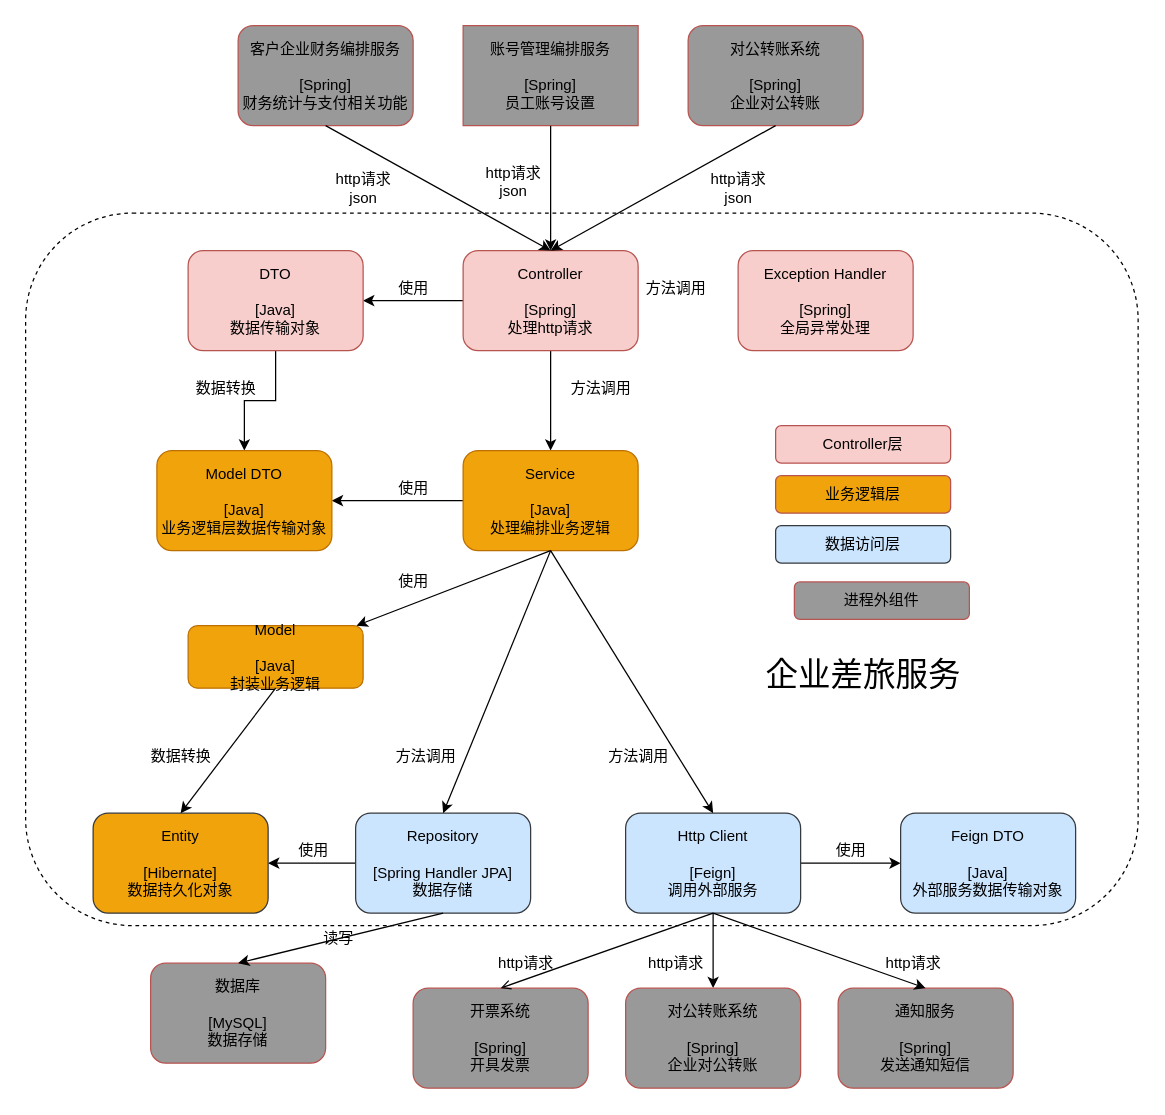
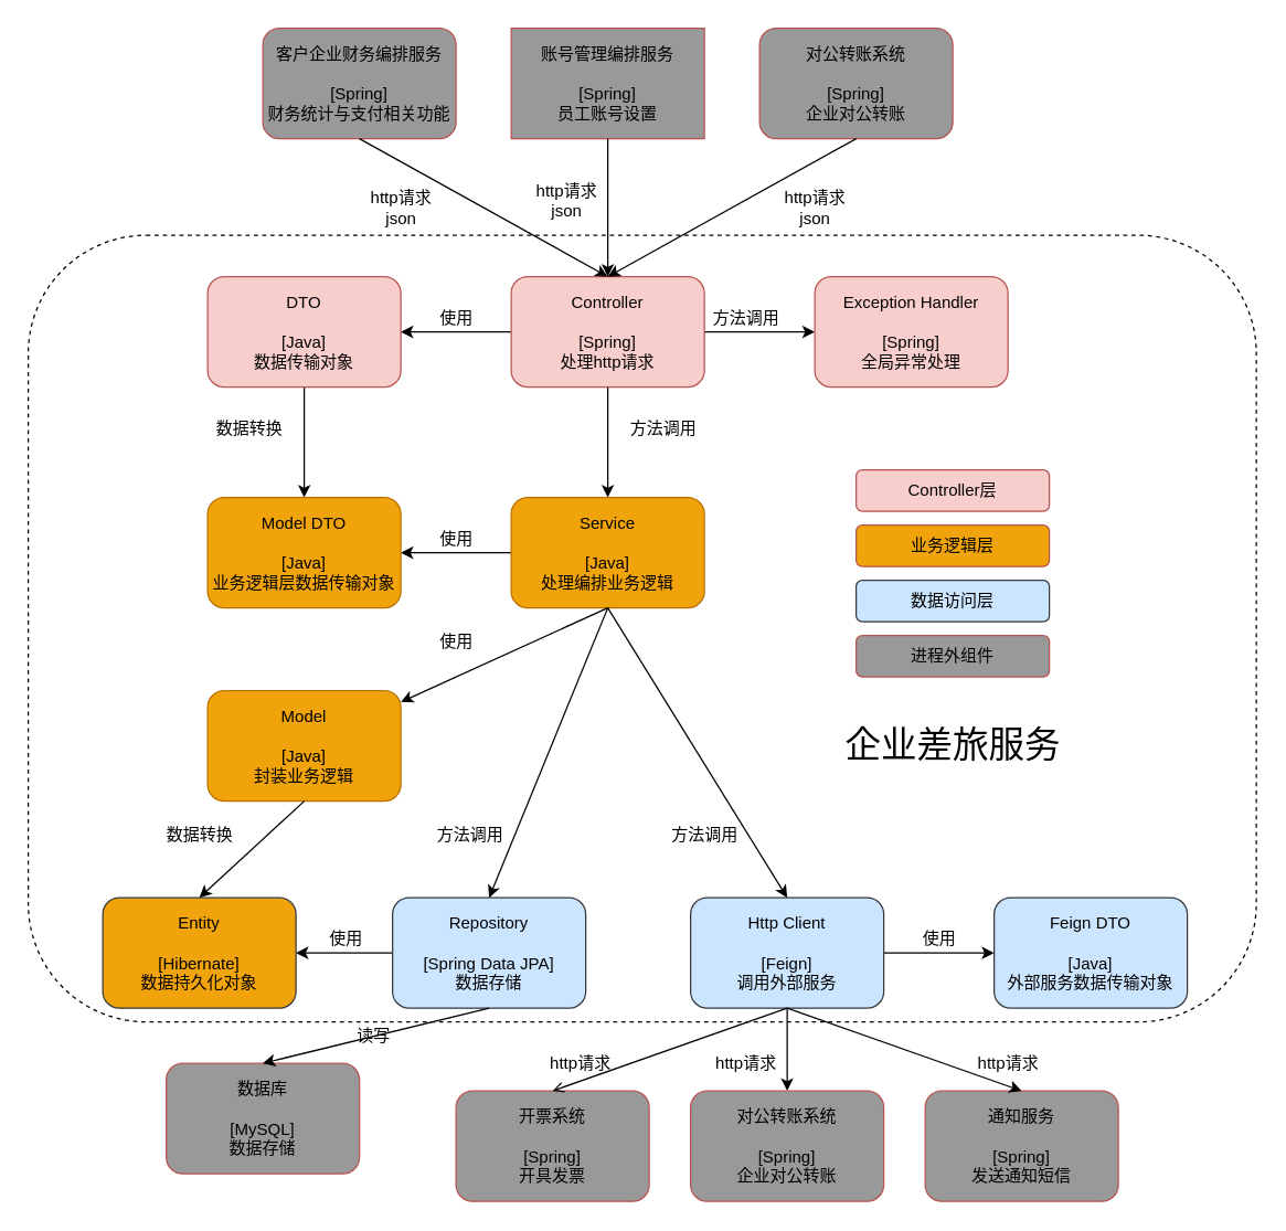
  <mxCell id="0" />
  <mxCell id="1" parent="0" />
  <mxCell id="2" value="" style="rounded=1;whiteSpace=wrap;html=1;fontColor=#000000;fillColor=none;dashed=1;" vertex="1" parent="1"><mxGeometry x="20" y="170" width="890" height="570" as="geometry" /></mxCell>
+ <mxCell id="3" style="edgeStyle=orthogonalEdgeStyle;rounded=0;orthogonalLoop=1;jettySize=auto;html=1;entryX=0;entryY=0.5;entryDx=0;entryDy=0;fontColor=#000000;" edge="1" parent="1" source="6" target="9"><mxGeometry relative="1" as="geometry" /></mxCell>
  <mxCell id="4" style="edgeStyle=orthogonalEdgeStyle;rounded=0;orthogonalLoop=1;jettySize=auto;html=1;entryX=1;entryY=0.5;entryDx=0;entryDy=0;fontColor=#000000;" edge="1" parent="1" source="6" target="8"><mxGeometry relative="1" as="geometry" /></mxCell>
  <mxCell id="5" value="" style="edgeStyle=orthogonalEdgeStyle;rounded=0;orthogonalLoop=1;jettySize=auto;html=1;fontColor=#000000;" edge="1" parent="1" source="6" target="14"><mxGeometry relative="1" as="geometry" /></mxCell>
  <mxCell id="6" value="Controller&lt;br&gt;&lt;br&gt;[Spring]&lt;br&gt;处理http请求" style="rounded=1;whiteSpace=wrap;html=1;fillColor=#f8cecc;noLabel=0;comic=0;recursiveResize=1;strokeColor=#b85450;" vertex="1" parent="1"><mxGeometry x="370" y="200" width="140" height="80" as="geometry" /></mxCell>
  <mxCell id="7" value="" style="edgeStyle=orthogonalEdgeStyle;rounded=0;orthogonalLoop=1;jettySize=auto;html=1;fontColor=#000000;" edge="1" parent="1" source="8" target="26"><mxGeometry relative="1" as="geometry" /></mxCell>
  <mxCell id="8" value="DTO&lt;br&gt;&lt;br&gt;[Java]&lt;br&gt;数据传输对象" style="rounded=1;whiteSpace=wrap;html=1;fillColor=#f8cecc;noLabel=0;comic=0;recursiveResize=1;strokeColor=#b85450;" vertex="1" parent="1"><mxGeometry x="150" y="200" width="140" height="80" as="geometry" /></mxCell>
  <mxCell id="9" value="Exception Handler&lt;br&gt;&lt;br&gt;[Spring]&lt;br&gt;全局异常处理" style="rounded=1;whiteSpace=wrap;html=1;fillColor=#f8cecc;noLabel=0;comic=0;recursiveResize=1;strokeColor=#b85450;" vertex="1" parent="1"><mxGeometry x="590" y="200" width="140" height="80" as="geometry" /></mxCell>
  <mxCell id="10" value="方法调用" style="text;html=1;align=center;verticalAlign=middle;resizable=0;points=[];autosize=1;strokeColor=none;fillColor=none;fontColor=#000000;" vertex="1" parent="1"><mxGeometry x="510" y="220" width="60" height="20" as="geometry" /></mxCell>
  <mxCell id="11" value="使用" style="text;html=1;align=center;verticalAlign=middle;resizable=0;points=[];autosize=1;strokeColor=none;fillColor=none;fontColor=#000000;" vertex="1" parent="1"><mxGeometry x="310" y="220" width="40" height="20" as="geometry" /></mxCell>
  <mxCell id="12" value="http请求&lt;br&gt;json" style="text;html=1;align=center;verticalAlign=middle;resizable=0;points=[];autosize=1;strokeColor=none;fillColor=none;fontColor=#000000;" vertex="1" parent="1"><mxGeometry x="260" y="135" width="60" height="30" as="geometry" /></mxCell>
  <mxCell id="13" value="" style="edgeStyle=orthogonalEdgeStyle;rounded=0;orthogonalLoop=1;jettySize=auto;html=1;fontColor=#000000;" edge="1" parent="1" source="14" target="26"><mxGeometry relative="1" as="geometry" /></mxCell>
  <mxCell id="14" value="Service&lt;br&gt;&lt;br&gt;[Java]&lt;br&gt;处理编排业务逻辑" style="rounded=1;whiteSpace=wrap;html=1;fillColor=#f0a30a;noLabel=0;comic=0;recursiveResize=1;strokeColor=#BD7000;fontColor=#000000;" vertex="1" parent="1"><mxGeometry x="370" y="360" width="140" height="80" as="geometry" /></mxCell>
- <mxCell id="15" value="Model&lt;br&gt;&lt;br&gt;[Java]&lt;br&gt;封装业务逻辑" style="rounded=1;whiteSpace=wrap;html=1;fillColor=#f0a30a;noLabel=0;comic=0;recursiveResize=1;strokeColor=#BD7000;fontColor=#000000;" vertex="1" parent="1"><mxGeometry x="150" y="500" width="140" height="50" as="geometry" /></mxCell>
+ <mxCell id="15" value="Model&lt;br&gt;&lt;br&gt;[Java]&lt;br&gt;封装业务逻辑" style="rounded=1;whiteSpace=wrap;html=1;fillColor=#f0a30a;noLabel=0;comic=0;recursiveResize=1;strokeColor=#BD7000;fontColor=#000000;" vertex="1" parent="1"><mxGeometry x="150" y="500" width="140" height="80" as="geometry" /></mxCell>
  <mxCell id="16" value="方法调用" style="text;html=1;align=center;verticalAlign=middle;resizable=0;points=[];autosize=1;strokeColor=none;fillColor=none;fontColor=#000000;" vertex="1" parent="1"><mxGeometry x="450" y="300" width="60" height="20" as="geometry" /></mxCell>
  <mxCell id="17" value="使用" style="text;html=1;align=center;verticalAlign=middle;resizable=0;points=[];autosize=1;strokeColor=none;fillColor=none;fontColor=#000000;" vertex="1" parent="1"><mxGeometry x="310" y="455" width="40" height="20" as="geometry" /></mxCell>
  <mxCell id="18" value="" style="edgeStyle=orthogonalEdgeStyle;rounded=0;orthogonalLoop=1;jettySize=auto;html=1;fontColor=#000000;" edge="1" parent="1" source="19" target="20"><mxGeometry relative="1" as="geometry" /></mxCell>
- <mxCell id="19" value="Repository&lt;br&gt;&lt;br&gt;[Spring Handler JPA]&lt;br&gt;数据存储" style="rounded=1;whiteSpace=wrap;html=1;fillColor=#cce5ff;noLabel=0;comic=0;recursiveResize=1;strokeColor=#36393d;" vertex="1" parent="1"><mxGeometry x="284" y="650" width="140" height="80" as="geometry" /></mxCell>
+ <mxCell id="19" value="Repository&lt;br&gt;&lt;br&gt;[Spring Data JPA]&lt;br&gt;数据存储" style="rounded=1;whiteSpace=wrap;html=1;fillColor=#cce5ff;noLabel=0;comic=0;recursiveResize=1;strokeColor=#36393d;" vertex="1" parent="1"><mxGeometry x="284" y="650" width="140" height="80" as="geometry" /></mxCell>
  <mxCell id="20" value="Entity&lt;br&gt;&lt;br&gt;[Hibernate]&lt;br&gt;数据持久化对象" style="rounded=1;whiteSpace=wrap;html=1;fillColor=#f0a30a;noLabel=0;comic=0;recursiveResize=1;strokeColor=#36393d;" vertex="1" parent="1"><mxGeometry x="74" y="650" width="140" height="80" as="geometry" /></mxCell>
  <mxCell id="21" value="使用" style="text;html=1;align=center;verticalAlign=middle;resizable=0;points=[];autosize=1;strokeColor=none;fillColor=none;fontColor=#000000;" vertex="1" parent="1"><mxGeometry x="230" y="670" width="40" height="20" as="geometry" /></mxCell>
  <mxCell id="22" value="" style="endArrow=classic;html=1;rounded=0;fontColor=#000000;exitX=0.5;exitY=1;exitDx=0;exitDy=0;entryX=0.5;entryY=0;entryDx=0;entryDy=0;" edge="1" parent="1" source="15" target="20"><mxGeometry width="50" height="50" relative="1" as="geometry"><mxPoint x="40" y="590" as="sourcePoint" /><mxPoint x="90" y="540" as="targetPoint" /></mxGeometry></mxCell>
  <mxCell id="23" value="数据转换" style="text;html=1;align=center;verticalAlign=middle;resizable=0;points=[];autosize=1;strokeColor=none;fillColor=none;fontColor=#000000;" vertex="1" parent="1"><mxGeometry x="114" y="595" width="60" height="20" as="geometry" /></mxCell>
  <mxCell id="24" value="" style="endArrow=classic;html=1;rounded=0;fontColor=#000000;exitX=0.5;exitY=1;exitDx=0;exitDy=0;entryX=0.5;entryY=0;entryDx=0;entryDy=0;" edge="1" parent="1" source="14" target="19"><mxGeometry width="50" height="50" relative="1" as="geometry"><mxPoint x="340" y="530" as="sourcePoint" /><mxPoint x="240" y="640" as="targetPoint" /></mxGeometry></mxCell>
  <mxCell id="25" value="方法调用" style="text;html=1;align=center;verticalAlign=middle;resizable=0;points=[];autosize=1;strokeColor=none;fillColor=none;fontColor=#000000;" vertex="1" parent="1"><mxGeometry x="310" y="595" width="60" height="20" as="geometry" /></mxCell>
- <mxCell id="26" value="Model DTO&lt;br&gt;&lt;br&gt;[Java]&lt;br&gt;业务逻辑层数据传输对象" style="rounded=1;whiteSpace=wrap;html=1;fillColor=#f0a30a;noLabel=0;comic=0;recursiveResize=1;strokeColor=#BD7000;fontColor=#000000;" vertex="1" parent="1"><mxGeometry x="125" y="360" width="140" height="80" as="geometry" /></mxCell>
+ <mxCell id="26" value="Model DTO&lt;br&gt;&lt;br&gt;[Java]&lt;br&gt;业务逻辑层数据传输对象" style="rounded=1;whiteSpace=wrap;html=1;fillColor=#f0a30a;noLabel=0;comic=0;recursiveResize=1;strokeColor=#BD7000;fontColor=#000000;" vertex="1" parent="1"><mxGeometry x="150" y="360" width="140" height="80" as="geometry" /></mxCell>
  <mxCell id="27" value="数据转换" style="text;html=1;align=center;verticalAlign=middle;resizable=0;points=[];autosize=1;strokeColor=none;fillColor=none;fontColor=#000000;" vertex="1" parent="1"><mxGeometry x="150" y="300" width="60" height="20" as="geometry" /></mxCell>
  <mxCell id="28" value="" style="endArrow=classic;html=1;rounded=0;fontColor=#000000;exitX=0.5;exitY=1;exitDx=0;exitDy=0;" edge="1" parent="1" source="14" target="15"><mxGeometry width="50" height="50" relative="1" as="geometry"><mxPoint x="230" y="530" as="sourcePoint" /><mxPoint x="130" y="640" as="targetPoint" /></mxGeometry></mxCell>
  <mxCell id="29" value="使用" style="text;html=1;align=center;verticalAlign=middle;resizable=0;points=[];autosize=1;strokeColor=none;fillColor=none;fontColor=#000000;" vertex="1" parent="1"><mxGeometry x="310" y="380" width="40" height="20" as="geometry" /></mxCell>
  <mxCell id="30" value="客户企业财务编排服务&lt;br&gt;&lt;br&gt;[Spring]&lt;br&gt;财务统计与支付相关功能" style="rounded=1;whiteSpace=wrap;html=1;fillColor=#999999;noLabel=0;comic=0;recursiveResize=1;strokeColor=#b85450;" vertex="1" parent="1"><mxGeometry x="190" y="20" width="140" height="80" as="geometry" /></mxCell>
  <mxCell id="31" value="账号管理编排服务&lt;br&gt;&lt;br&gt;[Spring]&lt;br&gt;员工账号设置" style="whiteSpace=wrap;html=1;fillColor=#999999;noLabel=0;comic=0;recursiveResize=1;strokeColor=#b85450;rounded=0;" vertex="1" parent="1"><mxGeometry x="370" y="20" width="140" height="80" as="geometry" /></mxCell>
  <mxCell id="32" value="" style="endArrow=classic;html=1;rounded=0;fontColor=#000000;exitX=0.5;exitY=1;exitDx=0;exitDy=0;entryX=0.5;entryY=0;entryDx=0;entryDy=0;" edge="1" parent="1" source="30" target="6"><mxGeometry width="50" height="50" relative="1" as="geometry"><mxPoint x="415" y="480" as="sourcePoint" /><mxPoint x="300" y="390" as="targetPoint" /></mxGeometry></mxCell>
  <mxCell id="33" value="" style="endArrow=classic;html=1;rounded=0;fontColor=#000000;exitX=0.5;exitY=1;exitDx=0;exitDy=0;" edge="1" parent="1" source="31"><mxGeometry width="50" height="50" relative="1" as="geometry"><mxPoint x="510" y="180" as="sourcePoint" /><mxPoint x="440" y="200" as="targetPoint" /></mxGeometry></mxCell>
  <mxCell id="34" value="http请求&lt;br&gt;json" style="text;html=1;align=center;verticalAlign=middle;resizable=0;points=[];autosize=1;strokeColor=none;fillColor=none;fontColor=#000000;" vertex="1" parent="1"><mxGeometry x="380" y="130" width="60" height="30" as="geometry" /></mxCell>
  <mxCell id="35" value="数据库&lt;br&gt;&lt;br&gt;[MySQL]&lt;br&gt;数据存储" style="rounded=1;whiteSpace=wrap;html=1;fillColor=#999999;noLabel=0;comic=0;recursiveResize=1;strokeColor=#b85450;" vertex="1" parent="1"><mxGeometry x="120" y="770" width="140" height="80" as="geometry" /></mxCell>
  <mxCell id="36" value="读写" style="text;html=1;align=center;verticalAlign=middle;resizable=0;points=[];autosize=1;strokeColor=none;fillColor=none;fontColor=#000000;" vertex="1" parent="1"><mxGeometry x="250" y="740" width="40" height="20" as="geometry" /></mxCell>
  <mxCell id="37" value="" style="edgeStyle=orthogonalEdgeStyle;rounded=0;orthogonalLoop=1;jettySize=auto;html=1;fontColor=#000000;" edge="1" parent="1" source="39" target="47"><mxGeometry relative="1" as="geometry" /></mxCell>
  <mxCell id="38" value="" style="edgeStyle=orthogonalEdgeStyle;rounded=0;orthogonalLoop=1;jettySize=auto;html=1;fontColor=#000000;" edge="1" parent="1" source="39" target="54"><mxGeometry relative="1" as="geometry" /></mxCell>
  <mxCell id="39" value="Http Client&lt;br&gt;&lt;br&gt;[Feign]&lt;br&gt;调用外部服务" style="rounded=1;whiteSpace=wrap;html=1;fillColor=#cce5ff;noLabel=0;comic=0;recursiveResize=1;strokeColor=#36393d;" vertex="1" parent="1"><mxGeometry x="500" y="650" width="140" height="80" as="geometry" /></mxCell>
  <mxCell id="40" value="" style="endArrow=classic;html=1;rounded=0;fontColor=#000000;exitX=0.5;exitY=1;exitDx=0;exitDy=0;entryX=0.5;entryY=0;entryDx=0;entryDy=0;" edge="1" parent="1" source="14" target="39"><mxGeometry width="50" height="50" relative="1" as="geometry"><mxPoint x="540" y="570" as="sourcePoint" /><mxPoint x="590" y="520" as="targetPoint" /></mxGeometry></mxCell>
  <mxCell id="41" value="对公转账系统&lt;br&gt;&lt;br&gt;[Spring]&lt;br&gt;企业对公转账" style="rounded=1;whiteSpace=wrap;html=1;fillColor=#999999;noLabel=0;comic=0;recursiveResize=1;strokeColor=#b85450;" vertex="1" parent="1"><mxGeometry x="550" y="20" width="140" height="80" as="geometry" /></mxCell>
  <mxCell id="42" value="" style="endArrow=classic;html=1;rounded=0;fontColor=#000000;exitX=0.5;exitY=1;exitDx=0;exitDy=0;entryX=0.5;entryY=0;entryDx=0;entryDy=0;" edge="1" parent="1" source="41" target="6"><mxGeometry width="50" height="50" relative="1" as="geometry"><mxPoint x="380" y="310" as="sourcePoint" /><mxPoint x="430" y="260" as="targetPoint" /></mxGeometry></mxCell>
  <mxCell id="43" value="http请求&lt;br&gt;json" style="text;html=1;align=center;verticalAlign=middle;resizable=0;points=[];autosize=1;strokeColor=none;fillColor=none;fontColor=#000000;" vertex="1" parent="1"><mxGeometry x="560" y="135" width="60" height="30" as="geometry" /></mxCell>
  <mxCell id="44" value="" style="endArrow=classic;html=1;rounded=0;fontColor=#000000;exitX=0.5;exitY=1;exitDx=0;exitDy=0;entryX=0.5;entryY=0;entryDx=0;entryDy=0;" edge="1" parent="1" source="19" target="35"><mxGeometry width="50" height="50" relative="1" as="geometry"><mxPoint x="70" y="830" as="sourcePoint" /><mxPoint x="120" y="780" as="targetPoint" /></mxGeometry></mxCell>
  <mxCell id="45" value="方法调用" style="text;html=1;align=center;verticalAlign=middle;resizable=0;points=[];autosize=1;strokeColor=none;fillColor=none;fontColor=#000000;" vertex="1" parent="1"><mxGeometry x="480" y="595" width="60" height="20" as="geometry" /></mxCell>
  <mxCell id="46" value="开票系统&lt;br&gt;&lt;br&gt;[Spring]&lt;br&gt;开具发票" style="rounded=1;whiteSpace=wrap;html=1;fillColor=#999999;noLabel=0;comic=0;recursiveResize=1;strokeColor=#b85450;" vertex="1" parent="1"><mxGeometry x="330" y="790" width="140" height="80" as="geometry" /></mxCell>
  <mxCell id="47" value="对公转账系统&lt;br&gt;&lt;br&gt;[Spring]&lt;br&gt;企业对公转账" style="rounded=1;whiteSpace=wrap;html=1;fillColor=#999999;noLabel=0;comic=0;recursiveResize=1;strokeColor=#b85450;" vertex="1" parent="1"><mxGeometry x="500" y="790" width="140" height="80" as="geometry" /></mxCell>
  <mxCell id="48" value="通知服务&lt;br&gt;&lt;br&gt;[Spring]&lt;br&gt;发送通知短信" style="rounded=1;whiteSpace=wrap;html=1;fillColor=#999999;noLabel=0;comic=0;recursiveResize=1;strokeColor=#b85450;" vertex="1" parent="1"><mxGeometry x="670" y="790" width="140" height="80" as="geometry" /></mxCell>
  <mxCell id="49" value="" style="endArrow=open;html=1;rounded=0;fontColor=#000000;exitX=0.5;exitY=1;exitDx=0;exitDy=0;entryX=0.5;entryY=0;entryDx=0;entryDy=0;" edge="1" parent="1" source="39" target="46"><mxGeometry width="50" height="50" relative="1" as="geometry"><mxPoint x="360" y="960" as="sourcePoint" /><mxPoint x="410" y="910" as="targetPoint" /></mxGeometry></mxCell>
  <mxCell id="50" value="" style="endArrow=classic;html=1;rounded=0;fontColor=#000000;entryX=0.5;entryY=0;entryDx=0;entryDy=0;" edge="1" parent="1" target="48"><mxGeometry width="50" height="50" relative="1" as="geometry"><mxPoint x="570" y="730" as="sourcePoint" /><mxPoint x="530" y="960" as="targetPoint" /></mxGeometry></mxCell>
  <mxCell id="51" value="http请求" style="text;html=1;align=center;verticalAlign=middle;resizable=0;points=[];autosize=1;strokeColor=none;fillColor=none;fontColor=#000000;" vertex="1" parent="1"><mxGeometry x="390" y="760" width="60" height="20" as="geometry" /></mxCell>
  <mxCell id="52" value="http请求" style="text;html=1;align=center;verticalAlign=middle;resizable=0;points=[];autosize=1;strokeColor=none;fillColor=none;fontColor=#000000;" vertex="1" parent="1"><mxGeometry x="510" y="760" width="60" height="20" as="geometry" /></mxCell>
  <mxCell id="53" value="http请求" style="text;html=1;align=center;verticalAlign=middle;resizable=0;points=[];autosize=1;strokeColor=none;fillColor=none;fontColor=#000000;" vertex="1" parent="1"><mxGeometry x="700" y="760" width="60" height="20" as="geometry" /></mxCell>
  <mxCell id="54" value="Feign DTO&lt;br&gt;&lt;br&gt;[Java]&lt;br&gt;外部服务数据传输对象" style="rounded=1;whiteSpace=wrap;html=1;fillColor=#cce5ff;noLabel=0;comic=0;recursiveResize=1;strokeColor=#36393d;" vertex="1" parent="1"><mxGeometry x="720" y="650" width="140" height="80" as="geometry" /></mxCell>
  <mxCell id="55" value="使用" style="text;html=1;align=center;verticalAlign=middle;resizable=0;points=[];autosize=1;strokeColor=none;fillColor=none;fontColor=#000000;" vertex="1" parent="1"><mxGeometry x="660" y="670" width="40" height="20" as="geometry" /></mxCell>
  <mxCell id="56" value="Controller层" style="rounded=1;whiteSpace=wrap;html=1;fillColor=#f8cecc;noLabel=0;comic=0;recursiveResize=1;strokeColor=#b85450;" vertex="1" parent="1"><mxGeometry x="620" y="340" width="140" height="30" as="geometry" /></mxCell>
  <mxCell id="57" value="业务逻辑层" style="rounded=1;whiteSpace=wrap;html=1;fillColor=#F0A30A;noLabel=0;comic=0;recursiveResize=1;strokeColor=#b85450;" vertex="1" parent="1"><mxGeometry x="620" y="380" width="140" height="30" as="geometry" /></mxCell>
  <mxCell id="58" value="数据访问层" style="rounded=1;whiteSpace=wrap;html=1;fillColor=#cce5ff;noLabel=0;comic=0;recursiveResize=1;strokeColor=#36393d;" vertex="1" parent="1"><mxGeometry x="620" y="420" width="140" height="30" as="geometry" /></mxCell>
- <mxCell id="59" value="进程外组件" style="rounded=1;whiteSpace=wrap;html=1;fillColor=#999999;noLabel=0;comic=0;recursiveResize=1;strokeColor=#b85450;" vertex="1" parent="1"><mxGeometry x="635" y="465" width="140" height="30" as="geometry" /></mxCell>
+ <mxCell id="59" value="进程外组件" style="rounded=1;whiteSpace=wrap;html=1;fillColor=#999999;noLabel=0;comic=0;recursiveResize=1;strokeColor=#b85450;" vertex="1" parent="1"><mxGeometry x="620" y="460" width="140" height="30" as="geometry" /></mxCell>
  <mxCell id="60" value="&lt;font style=&quot;font-size: 26px;&quot;&gt;企业差旅服务&lt;/font&gt;" style="text;html=1;strokeColor=none;fillColor=none;align=center;verticalAlign=middle;whiteSpace=wrap;rounded=0;dashed=1;fontColor=#000000;" vertex="1" parent="1"><mxGeometry x="598.5" y="525" width="183" height="30" as="geometry" /></mxCell>
